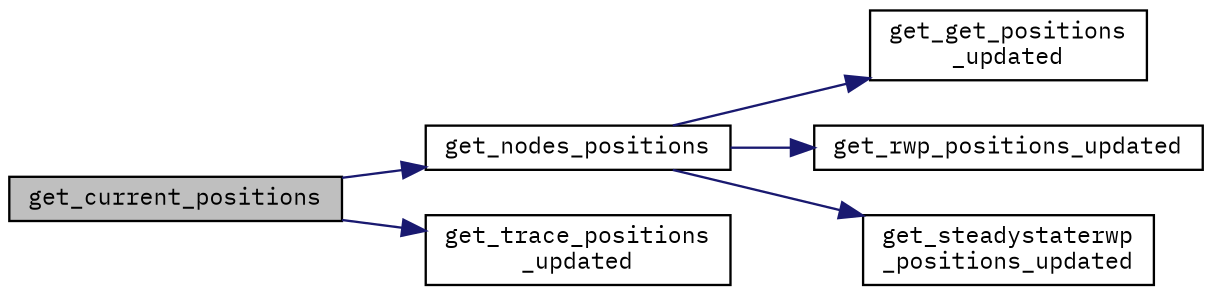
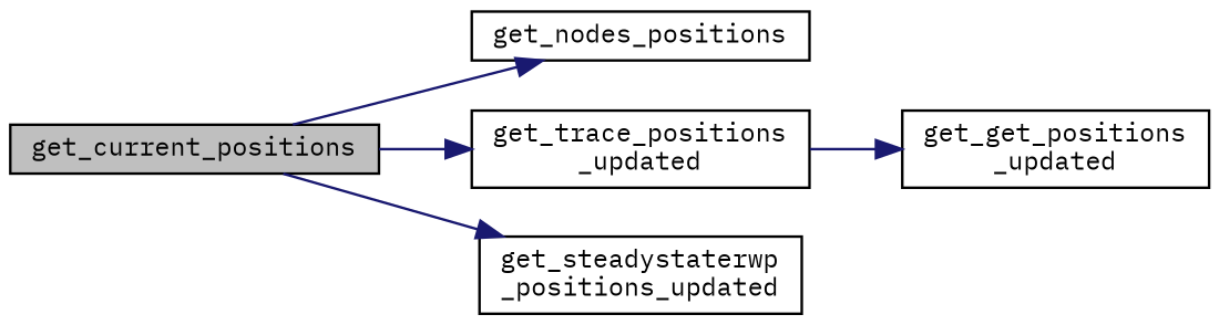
  digraph {
    fontname="IBM Plex Mono"
    rankdir=LR
    node [color=black fillcolor=white fontname="IBM Plex Mono" fontsize=10 shape=record style=filled]
    edge [color=midnightblue fontname="IBM Plex Mono" fontsize=10 labelfontname=Helvetica labelfontsize=10 style=solid]
    n1 [fillcolor=grey75 fontcolor=black height=0.2 label=get_current_positions width=0.4]
    n2 [height=0.2 label=get_nodes_positions width=0.4]
    n3 [height=0.2 label="get_trace_positions\l_updated" width=0.4]
    n4 [height=0.2 label="get_get_positions\l_updated" width=0.4]
-   n5 [height=0.2 label=get_rwp_positions_updated width=0.4]
    n6 [height=0.2 label="get_steadystaterwp\l_positions_updated" width=0.4]
    n1 -> n2
    n1 -> n3
-   n2 -> n4
-   n2 -> n5
-   n2 -> n6
+   n3 -> n4
+   n1 -> n6
  }
